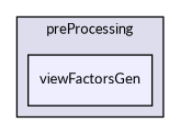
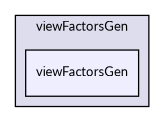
  digraph {
    compound=true
    fontname=Lato
    n1 [fillcolor="#eeeeff" fontname=Lato fontsize=10 label=viewFactorsGen pencolor=black shape=box style=filled]
    subgraph cluster_1 {
      bgcolor="#ddddee"
      fontsize=10
-     label=preProcessing
+     label=viewFactorsGen
      pencolor=black
      n1
    }
  }
